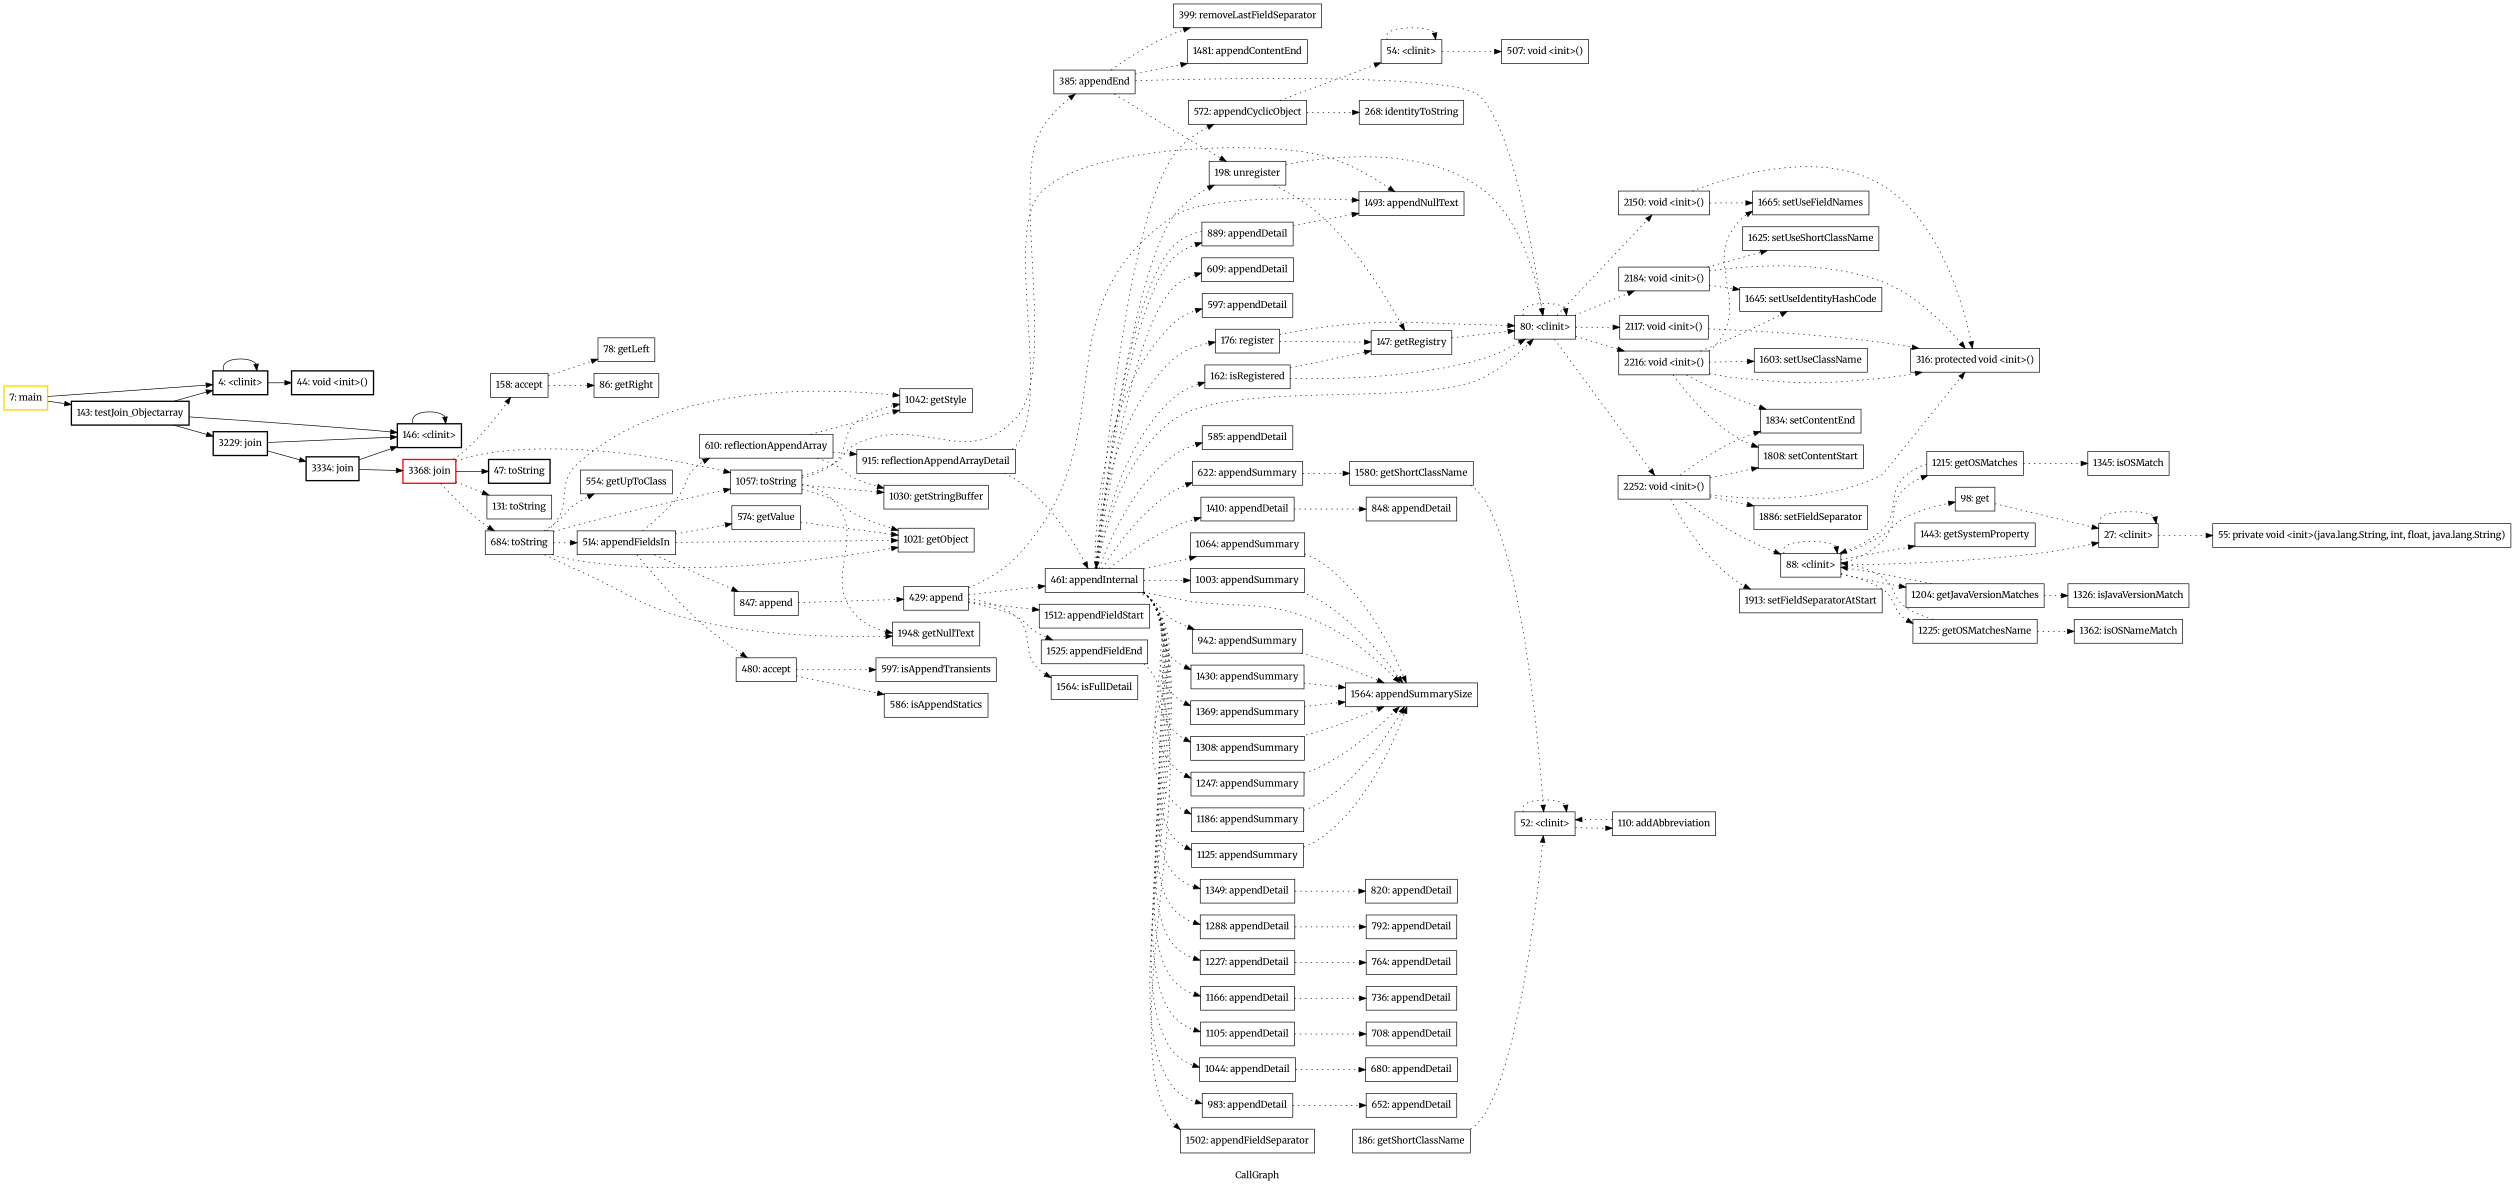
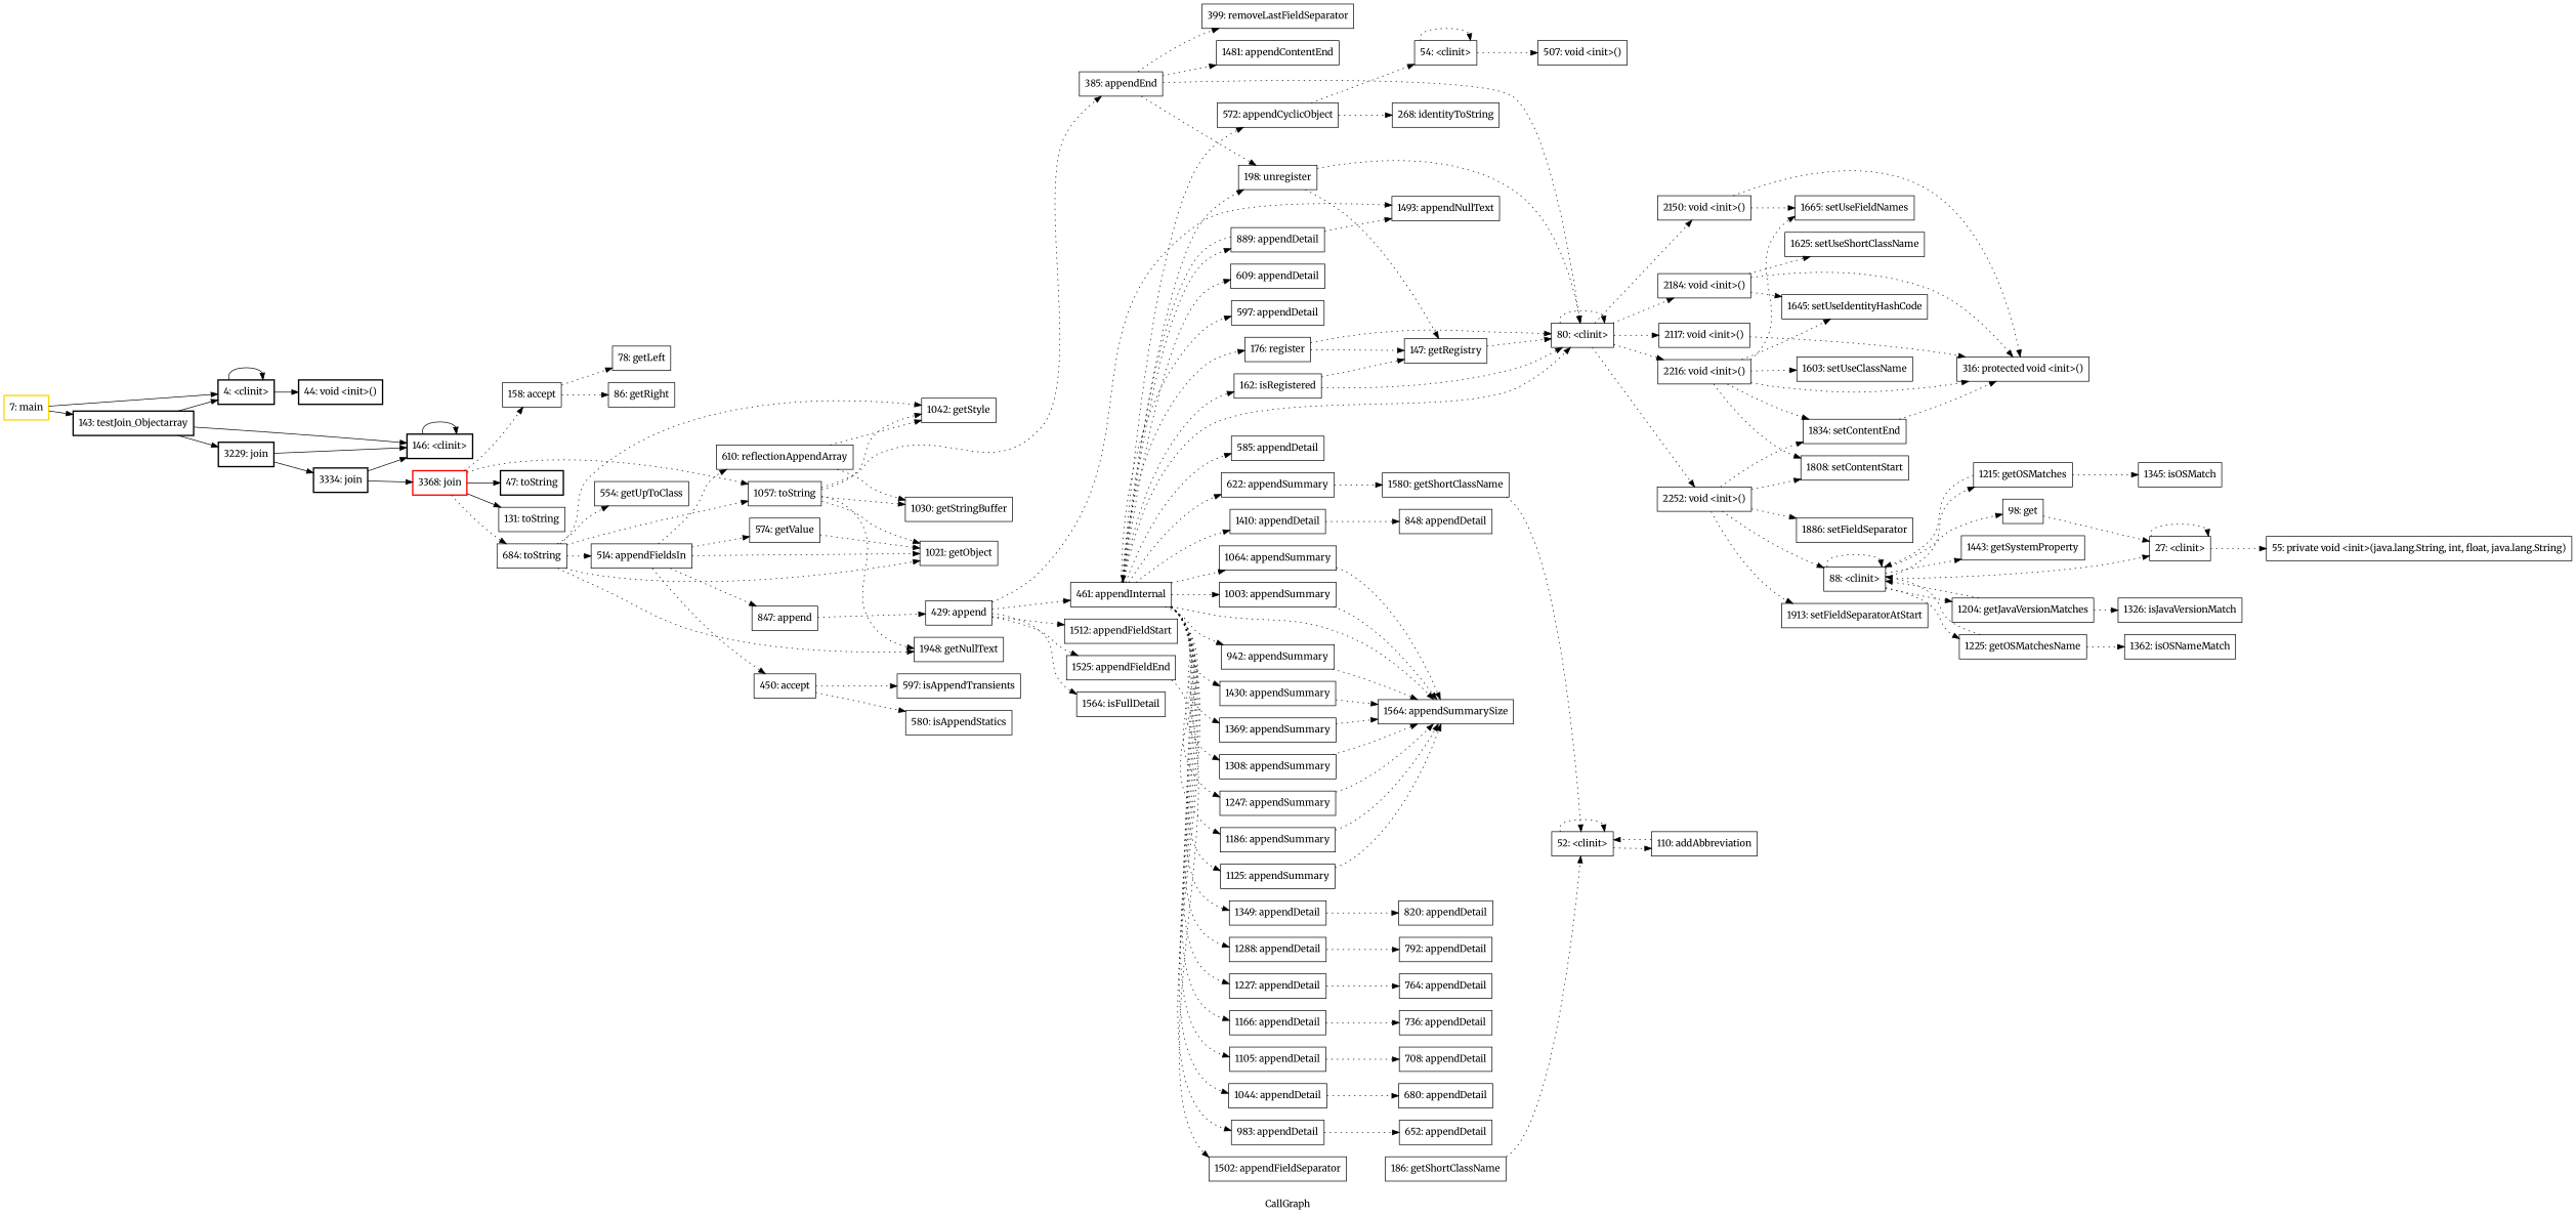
  digraph {
    fontname=Merriweather
    label=CallGraph
    rankdir=LR
    node [fontname=Merriweather shape=box]
    edge [fontname=Merriweather style=dotted]
    "7: main" [color=gold style=bold]
    "4: <clinit>" [style=bold]
    "143: testJoin_Objectarray" [style=bold]
    "44: void <init>()" [style=bold]
    "146: <clinit>" [style=bold]
    "3229: join" [style=bold]
    "3368: join" [color=red style=bold]
    n8 [label="158: accept"]
    "1057: toString"
    "47: toString" [style=bold]
    "131: toString"
    "684: toString"
    "86: getRight"
    "78: getLeft"
    "1021: getObject"
    "385: appendEnd"
    "1948: getNullText"
    "1030: getStringBuffer"
    "1042: getStyle"
    "554: getUpToClass"
    "514: appendFieldsIn"
    "3334: join" [style=bold]
    "80: <clinit>"
    "1481: appendContentEnd"
    "399: removeLastFieldSeparator"
    "198: unregister"
    "847: append"
    "574: getValue"
-   "480: accept"
+   "480: accept" [label="450: accept"]
    "610: reflectionAppendArray"
    "2216: void <init>()"
    "2184: void <init>()"
    "2150: void <init>()"
    "2252: void <init>()"
    "2117: void <init>()"
    "147: getRegistry"
    "429: append"
-   "586: isAppendStatics"
+   "586: isAppendStatics" [label="580: isAppendStatics"]
    "597: isAppendTransients"
-   "915: reflectionAppendArrayDetail"
    "316: protected void <init>()"
    "1834: setContentEnd"
    "1808: setContentStart"
    "1665: setUseFieldNames"
    "1645: setUseIdentityHashCode"
    "1603: setUseClassName"
    "1625: setUseShortClassName"
    "88: <clinit>"
    "1913: setFieldSeparatorAtStart"
    "1886: setFieldSeparator"
    "1512: appendFieldStart"
    "1525: appendFieldEnd"
    "461: appendInternal"
    "1564: isFullDetail"
    "1493: appendNullText"
    "27: <clinit>"
    n57 [label="1443: getSystemProperty"]
    "98: get"
    "1204: getJavaVersionMatches"
    "1225: getOSMatchesName"
    "1215: getOSMatches"
    "1502: appendFieldSeparator"
    "622: appendSummary"
    "585: appendDetail"
    "942: appendSummary"
    "889: appendDetail"
    "1430: appendSummary"
    "1410: appendDetail"
    "1369: appendSummary"
    "1349: appendDetail"
    "1308: appendSummary"
    "1288: appendDetail"
    "1247: appendSummary"
    "1227: appendDetail"
    "1186: appendSummary"
    "1166: appendDetail"
    "1125: appendSummary"
    "1105: appendDetail"
    "1064: appendSummary"
    "1044: appendDetail"
    "1003: appendSummary"
    "983: appendDetail"
    n83 [label="1564: appendSummarySize"]
    "609: appendDetail"
    "597: appendDetail"
    "572: appendCyclicObject"
    "162: isRegistered"
    "176: register"
    "55: private void <init>(java.lang.String, int, float, java.lang.String)"
    "1326: isJavaVersionMatch"
    "1362: isOSNameMatch"
    "1345: isOSMatch"
    "1580: getShortClassName"
    "848: appendDetail"
    "820: appendDetail"
    "792: appendDetail"
    "764: appendDetail"
    "736: appendDetail"
    "708: appendDetail"
    "680: appendDetail"
    "652: appendDetail"
    "54: <clinit>"
    "268: identityToString"
    "52: <clinit>"
    "507: void <init>()"
    "110: addAbbreviation"
    "186: getShortClassName"
    "7: main" -> "4: <clinit>" [style=""]
    "7: main" -> "143: testJoin_Objectarray" [style=""]
    "4: <clinit>" -> "4: <clinit>" [style=""]
    "4: <clinit>" -> "44: void <init>()" [style=""]
    "143: testJoin_Objectarray" -> "4: <clinit>" [style=""]
    "143: testJoin_Objectarray" -> "146: <clinit>" [style=""]
    "143: testJoin_Objectarray" -> "3229: join" [style=""]
    "146: <clinit>" -> "146: <clinit>" [style=""]
    "3229: join" -> "146: <clinit>" [style=""]
    "3229: join" -> "3334: join" [style=""]
    "3368: join" -> n8
    "3368: join" -> "1057: toString"
    "3368: join" -> "47: toString" [style=""]
-   "3368: join" -> "131: toString"
+   "3368: join" -> "131: toString" [style=solid]
    "3368: join" -> "684: toString"
    n8 -> "86: getRight"
    n8 -> "78: getLeft"
    "1057: toString" -> "1021: getObject"
    "1057: toString" -> "385: appendEnd"
    "1057: toString" -> "1948: getNullText"
    "1057: toString" -> "1030: getStringBuffer"
    "1057: toString" -> "1042: getStyle"
    "684: toString" -> "1057: toString"
    "684: toString" -> "1021: getObject"
    "684: toString" -> "1948: getNullText"
    "684: toString" -> "1042: getStyle"
    "684: toString" -> "554: getUpToClass"
    "684: toString" -> "514: appendFieldsIn"
    "385: appendEnd" -> "80: <clinit>"
    "385: appendEnd" -> "1481: appendContentEnd"
    "385: appendEnd" -> "399: removeLastFieldSeparator"
    "385: appendEnd" -> "198: unregister"
    "514: appendFieldsIn" -> "1021: getObject"
    "514: appendFieldsIn" -> "847: append"
    "514: appendFieldsIn" -> "574: getValue"
    "514: appendFieldsIn" -> "480: accept"
    "514: appendFieldsIn" -> "610: reflectionAppendArray"
    "3334: join" -> "146: <clinit>" [style=""]
    "3334: join" -> "3368: join" [style=""]
    "80: <clinit>" -> "80: <clinit>"
    "80: <clinit>" -> "2216: void <init>()"
    "80: <clinit>" -> "2184: void <init>()"
    "80: <clinit>" -> "2150: void <init>()"
    "80: <clinit>" -> "2252: void <init>()"
    "80: <clinit>" -> "2117: void <init>()"
    "198: unregister" -> "80: <clinit>"
    "198: unregister" -> "147: getRegistry"
    "847: append" -> "429: append"
    "574: getValue" -> "1021: getObject"
    "480: accept" -> "586: isAppendStatics"
    "480: accept" -> "597: isAppendTransients"
    "610: reflectionAppendArray" -> "1030: getStringBuffer"
    "610: reflectionAppendArray" -> "1042: getStyle"
-   "610: reflectionAppendArray" -> "915: reflectionAppendArrayDetail"
    "2216: void <init>()" -> "316: protected void <init>()"
    "2216: void <init>()" -> "1834: setContentEnd"
    "2216: void <init>()" -> "1808: setContentStart"
    "2216: void <init>()" -> "1665: setUseFieldNames"
    "2216: void <init>()" -> "1645: setUseIdentityHashCode"
    "2216: void <init>()" -> "1603: setUseClassName"
    "2184: void <init>()" -> "316: protected void <init>()"
    "2184: void <init>()" -> "1645: setUseIdentityHashCode"
    "2184: void <init>()" -> "1625: setUseShortClassName"
    "2150: void <init>()" -> "316: protected void <init>()"
    "2150: void <init>()" -> "1665: setUseFieldNames"
-   "2252: void <init>()" -> "316: protected void <init>()"
+   "1834: setContentEnd" -> "316: protected void <init>()"
    "2252: void <init>()" -> "1834: setContentEnd"
    "2252: void <init>()" -> "1808: setContentStart"
    "2252: void <init>()" -> "88: <clinit>"
    "2252: void <init>()" -> "1913: setFieldSeparatorAtStart"
    "2252: void <init>()" -> "1886: setFieldSeparator"
    "2117: void <init>()" -> "316: protected void <init>()"
    "147: getRegistry" -> "80: <clinit>"
    "429: append" -> "1512: appendFieldStart"
    "429: append" -> "1525: appendFieldEnd"
    "429: append" -> "461: appendInternal"
    "429: append" -> "1564: isFullDetail"
    "429: append" -> "1493: appendNullText"
-   "915: reflectionAppendArrayDetail" -> "461: appendInternal"
-   "915: reflectionAppendArrayDetail" -> "1493: appendNullText"
    "88: <clinit>" -> "88: <clinit>"
    "88: <clinit>" -> "27: <clinit>"
    "88: <clinit>" -> n57
    "88: <clinit>" -> "98: get"
    "88: <clinit>" -> "1204: getJavaVersionMatches"
    "88: <clinit>" -> "1225: getOSMatchesName"
    "88: <clinit>" -> "1215: getOSMatches"
    "1525: appendFieldEnd" -> "1502: appendFieldSeparator"
    "461: appendInternal" -> "80: <clinit>"
    "461: appendInternal" -> "198: unregister"
    "461: appendInternal" -> "622: appendSummary"
    "461: appendInternal" -> "585: appendDetail"
    "461: appendInternal" -> "942: appendSummary"
    "461: appendInternal" -> "889: appendDetail"
    "461: appendInternal" -> "1430: appendSummary"
    "461: appendInternal" -> "1410: appendDetail"
    "461: appendInternal" -> "1369: appendSummary"
    "461: appendInternal" -> "1349: appendDetail"
    "461: appendInternal" -> "1308: appendSummary"
    "461: appendInternal" -> "1288: appendDetail"
    "461: appendInternal" -> "1247: appendSummary"
    "461: appendInternal" -> "1227: appendDetail"
    "461: appendInternal" -> "1186: appendSummary"
    "461: appendInternal" -> "1166: appendDetail"
    "461: appendInternal" -> "1125: appendSummary"
    "461: appendInternal" -> "1105: appendDetail"
    "461: appendInternal" -> "1064: appendSummary"
    "461: appendInternal" -> "1044: appendDetail"
    "461: appendInternal" -> "1003: appendSummary"
    "461: appendInternal" -> "983: appendDetail"
    "461: appendInternal" -> n83
    "461: appendInternal" -> "609: appendDetail"
    "461: appendInternal" -> "597: appendDetail"
    "461: appendInternal" -> "572: appendCyclicObject"
    "461: appendInternal" -> "162: isRegistered"
    "461: appendInternal" -> "176: register"
    "27: <clinit>" -> "27: <clinit>"
    "27: <clinit>" -> "55: private void <init>(java.lang.String, int, float, java.lang.String)"
    "98: get" -> "27: <clinit>"
    "1204: getJavaVersionMatches" -> "88: <clinit>"
    "1204: getJavaVersionMatches" -> "1326: isJavaVersionMatch"
    "1225: getOSMatchesName" -> "88: <clinit>"
    "1225: getOSMatchesName" -> "1362: isOSNameMatch"
    "1215: getOSMatches" -> "88: <clinit>"
    "1215: getOSMatches" -> "1345: isOSMatch"
    "622: appendSummary" -> "1580: getShortClassName"
    "942: appendSummary" -> n83
    "889: appendDetail" -> "461: appendInternal"
    "889: appendDetail" -> "1493: appendNullText"
    "1430: appendSummary" -> n83
    "1410: appendDetail" -> "848: appendDetail"
    "1369: appendSummary" -> n83
    "1349: appendDetail" -> "820: appendDetail"
    "1308: appendSummary" -> n83
    "1288: appendDetail" -> "792: appendDetail"
    "1247: appendSummary" -> n83
    "1227: appendDetail" -> "764: appendDetail"
    "1186: appendSummary" -> n83
    "1166: appendDetail" -> "736: appendDetail"
    "1125: appendSummary" -> n83
    "1105: appendDetail" -> "708: appendDetail"
    "1064: appendSummary" -> n83
    "1044: appendDetail" -> "680: appendDetail"
    "1003: appendSummary" -> n83
    "983: appendDetail" -> "652: appendDetail"
    "572: appendCyclicObject" -> "54: <clinit>"
    "572: appendCyclicObject" -> "268: identityToString"
    "162: isRegistered" -> "80: <clinit>"
    "162: isRegistered" -> "147: getRegistry"
    "176: register" -> "80: <clinit>"
    "176: register" -> "147: getRegistry"
    "1580: getShortClassName" -> "52: <clinit>"
    "54: <clinit>" -> "54: <clinit>"
    "54: <clinit>" -> "507: void <init>()"
    "52: <clinit>" -> "52: <clinit>"
    "52: <clinit>" -> "110: addAbbreviation"
    "110: addAbbreviation" -> "52: <clinit>"
    "186: getShortClassName" -> "52: <clinit>"
  }
